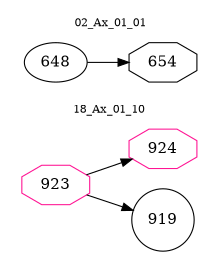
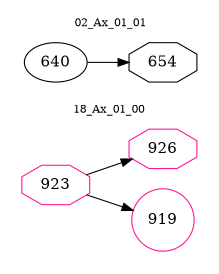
  digraph {
    rankdir=LR
    node [color=deeppink shape=octagon]
    edge [color=black]
    n1 [label=923]
-   n2 [color=black label=919 shape=circle]
-   n3 [label=924]
-   n4 [color=black label=648 shape=ellipse]
+   n2 [label=919 shape=circle]
+   n3 [label=926]
+   n4 [color=black label=640 shape=ellipse]
    n5 [color=black label=654]
    subgraph cluster_1 {
      color=white
      fontsize=10
-     label="18_Ax_01_10"
+     label="18_Ax_01_00"
      n1
      n2
      n3
    }
    subgraph cluster_2 {
      color=white
      fontsize=10
      label="02_Ax_01_01"
      n4
      n5
    }
    n1 -> n2
    n1 -> n3
    n4 -> n5
  }
